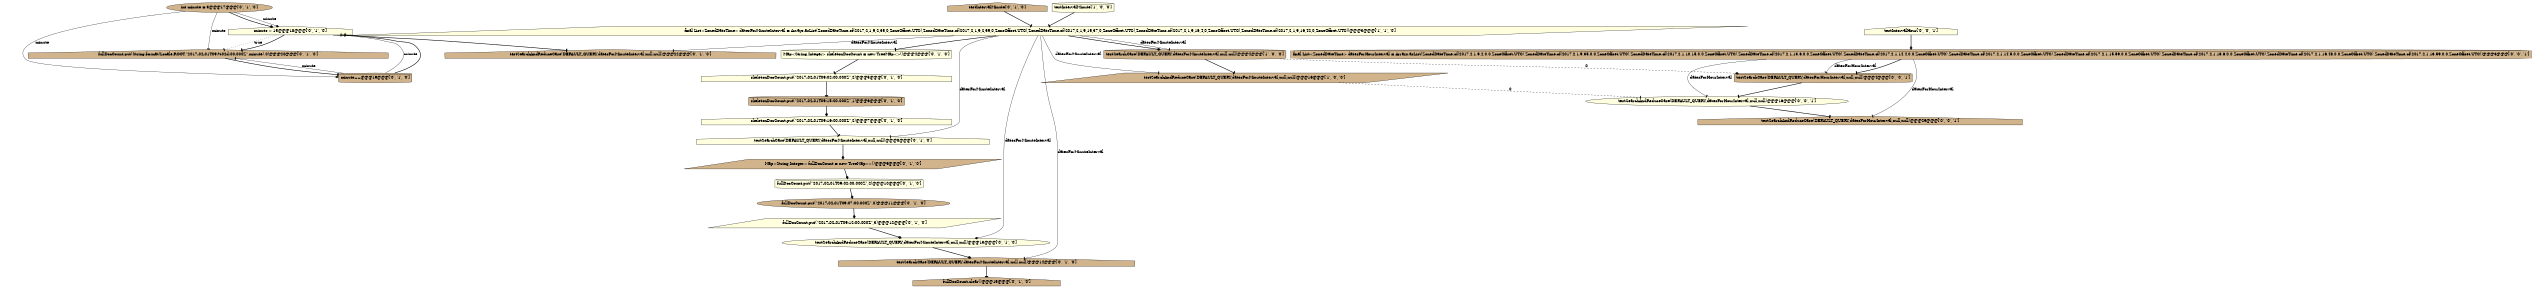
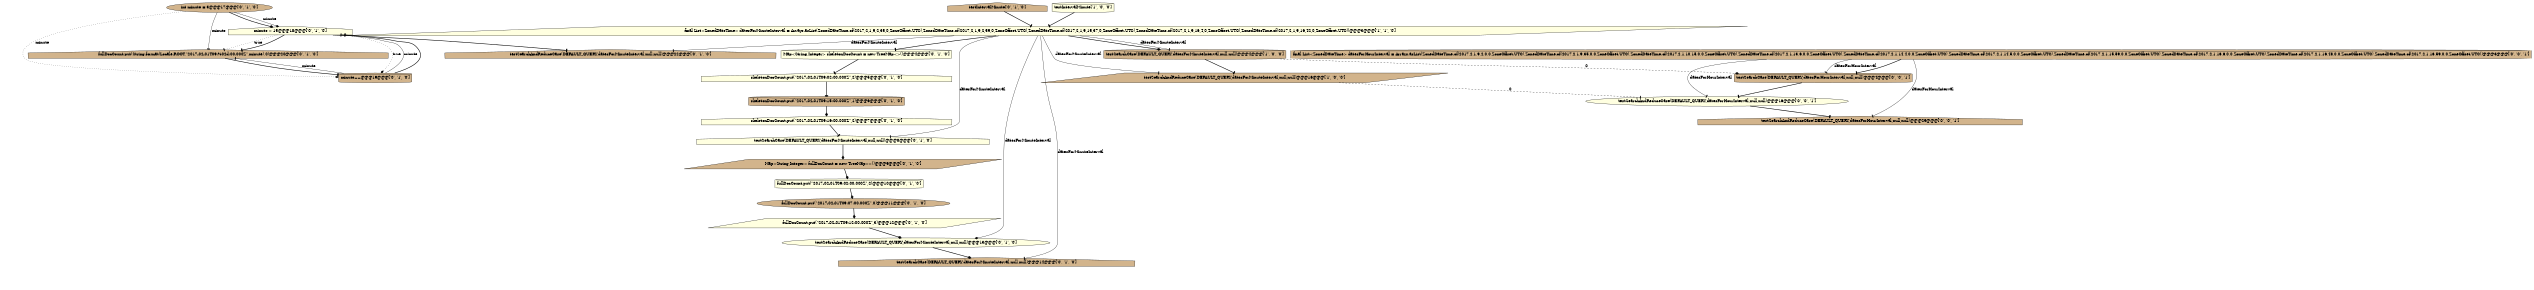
  digraph {
    node [fillcolor=tan shape=house style=filled]
    edge [arrowhead=tee style=bold]
-   n1 [label="fullDocCount.clear()@@@15@@@['0', '1', '0']"]
    n2 [fillcolor=lightyellow label="testSearchCase(DEFAULT_QUERY,datesForMinuteInterval,null,null)@@@8@@@['0', '1', '0']"]
    n3 [label="Map<String,Integer> fullDocCount = new TreeMap<>()@@@9@@@['0', '1', '0']" shape=parallelogram]
    n4 [fillcolor=lightyellow label="fullDocCount.put(\"2017-02-01T09:02:00.000Z\",2)@@@10@@@['0', '1', '0']" shape=cylinder]
    n5 [fillcolor=lightyellow label="final List<ZonedDateTime> datesForMinuteInterval = Arrays.asList(ZonedDateTime.of(2017,2,1,9,2,35,0,ZoneOffset.UTC),ZonedDateTime.of(2017,2,1,9,2,59,0,ZoneOffset.UTC),ZonedDateTime.of(2017,2,1,9,15,37,0,ZoneOffset.UTC),ZonedDateTime.of(2017,2,1,9,16,4,0,ZoneOffset.UTC),ZonedDateTime.of(2017,2,1,9,16,42,0,ZoneOffset.UTC))@@@3@@@['1', '1', '0']" shape=parallelogram]
    n6 [label="testSearchAndReduceCase(DEFAULT_QUERY,datesForMinuteInterval,null,null)@@@22@@@['0', '1', '0']"]
    n7 [fillcolor=lightyellow label="Map<String,Integer> skeletonDocCount = new TreeMap<>()@@@4@@@['0', '1', '0']" shape=cylinder]
    n8 [label="testSearchCase(DEFAULT_QUERY,datesForMinuteInterval,null,null)@@@4@@@['1', '0', '0']" shape=cylinder]
    n9 [label="testSearchCase(DEFAULT_QUERY,datesForMinuteInterval,null,null)@@@14@@@['0', '1', '0']"]
    n10 [fillcolor=lightyellow label="testSearchAndReduceCase(DEFAULT_QUERY,datesForMinuteInterval,null,null)@@@13@@@['0', '1', '0']" shape=ellipse]
    n11 [label="testSearchAndReduceCase(DEFAULT_QUERY,datesForMinuteInterval,null,null)@@@16@@@['1', '0', '0']" shape=parallelogram]
    n12 [fillcolor=lightyellow label="skeletonDocCount.put(\"2017-02-01T09:02:00.000Z\",2)@@@5@@@['0', '1', '0']"]
    n13 [label="testSearchCase(DEFAULT_QUERY,datesForHourInterval,null,null)@@@4@@@['0', '0', '1']" shape=cylinder]
    n14 [fillcolor=lightyellow label="testSearchAndReduceCase(DEFAULT_QUERY,datesForHourInterval,null,null)@@@16@@@['0', '0', '1']" shape=ellipse]
    n15 [label="int minute = 3@@@17@@@['0', '1', '0']" shape=ellipse]
    n16 [fillcolor=lightyellow label="minute < 15@@@18@@@['0', '1', '0']"]
    n17 [label="fullDocCount.put(String.format(Locale.ROOT,\"2017-02-01T09:%02d:00.000Z\",minute),0)@@@20@@@['0', '1', '0']"]
    n18 [label="minute++@@@19@@@['0', '1', '0']" shape=cylinder]
-   n19 [fillcolor=lightyellow label="testIntervalHour['0', '0', '1']"]
    n20 [label="final List<ZonedDateTime> datesForHourInterval = Arrays.asList(ZonedDateTime.of(2017,2,1,9,2,0,0,ZoneOffset.UTC),ZonedDateTime.of(2017,2,1,9,35,0,0,ZoneOffset.UTC),ZonedDateTime.of(2017,2,1,10,15,0,0,ZoneOffset.UTC),ZonedDateTime.of(2017,2,1,13,6,0,0,ZoneOffset.UTC),ZonedDateTime.of(2017,2,1,14,4,0,0,ZoneOffset.UTC),ZonedDateTime.of(2017,2,1,14,5,0,0,ZoneOffset.UTC),ZonedDateTime.of(2017,2,1,15,59,0,0,ZoneOffset.UTC),ZonedDateTime.of(2017,2,1,16,6,0,0,ZoneOffset.UTC),ZonedDateTime.of(2017,2,1,16,48,0,0,ZoneOffset.UTC),ZonedDateTime.of(2017,2,1,16,59,0,0,ZoneOffset.UTC))@@@3@@@['0', '0', '1']" shape=cylinder]
    n21 [label="testSearchAndReduceCase(DEFAULT_QUERY,datesForHourInterval,null,null)@@@29@@@['0', '0', '1']"]
    n22 [label="skeletonDocCount.put(\"2017-02-01T09:15:00.000Z\",1)@@@6@@@['0', '1', '0']" shape=cylinder]
    n23 [fillcolor=lightyellow label="fullDocCount.put(\"2017-02-01T09:12:00.000Z\",3)@@@12@@@['0', '1', '0']" shape=parallelogram]
    n24 [fillcolor=lightyellow label="skeletonDocCount.put(\"2017-02-01T09:16:00.000Z\",2)@@@7@@@['0', '1', '0']"]
    n25 [label="fullDocCount.put(\"2017-02-01T09:07:00.000Z\",0)@@@11@@@['0', '1', '0']" shape=ellipse]
    n26 [label="testIntervalMinute['0', '1', '0']"]
    n27 [fillcolor=lightyellow label="testIntervalMinute['1', '0', '0']" shape=cylinder]
    n2 -> n3 [arrowhead=diamond]
    n3 -> n4 [arrowhead=diamond]
    n4 -> n25 [arrowhead=diamond]
    n5 -> n2 [label=datesForMinuteInterval style=solid]
    n5 -> n6 [label=datesForMinuteInterval style=solid]
    n5 -> n7
    n5 -> n8 [arrowhead=diamond]
    n5 -> n8 [label=datesForMinuteInterval style=solid]
    n5 -> n9 [label=datesForMinuteInterval style=solid]
    n5 -> n10 [arrowhead=diamond label=datesForMinuteInterval style=solid]
    n5 -> n11 [label=datesForMinuteInterval style=solid]
    n7 -> n12
    n8 -> n11
    n8 -> n13 [arrowhead=diamond label=0 style=dashed]
-   n9 -> n1
    n10 -> n9 [arrowhead=diamond]
    n11 -> n14 [label=0 style=dashed]
    n12 -> n22
    n13 -> n14
    n14 -> n21
    n15 -> n16 [arrowhead=diamond]
    n15 -> n16 [arrowhead=diamond label=minute style=solid]
    n15 -> n17 [label=minute style=solid]
-   n15 -> n18 [arrowhead=diamond label=minute style=solid]
+   n15 -> n18 [arrowhead=diamond label=minute style=dotted]
    n16 -> n6
    n16 -> n17 [label=true style=dotted]
    n16 -> n17
+   n16 -> n18 [arrowhead=diamond label=true style=dotted]
    n17 -> n18
    n18 -> n16 [label=minute style=solid]
    n18 -> n16
    n18 -> n17 [label=minute style=solid]
-   n19 -> n20 [arrowhead=diamond]
    n20 -> n13
    n20 -> n13 [label=datesForHourInterval style=solid]
    n20 -> n14 [label=datesForHourInterval style=solid]
    n20 -> n21 [label=datesForHourInterval style=solid]
    n22 -> n24 [arrowhead=diamond]
    n23 -> n10 [arrowhead=diamond]
    n24 -> n2
    n25 -> n23 [arrowhead=diamond]
    n26 -> n5
    n27 -> n5
  }
